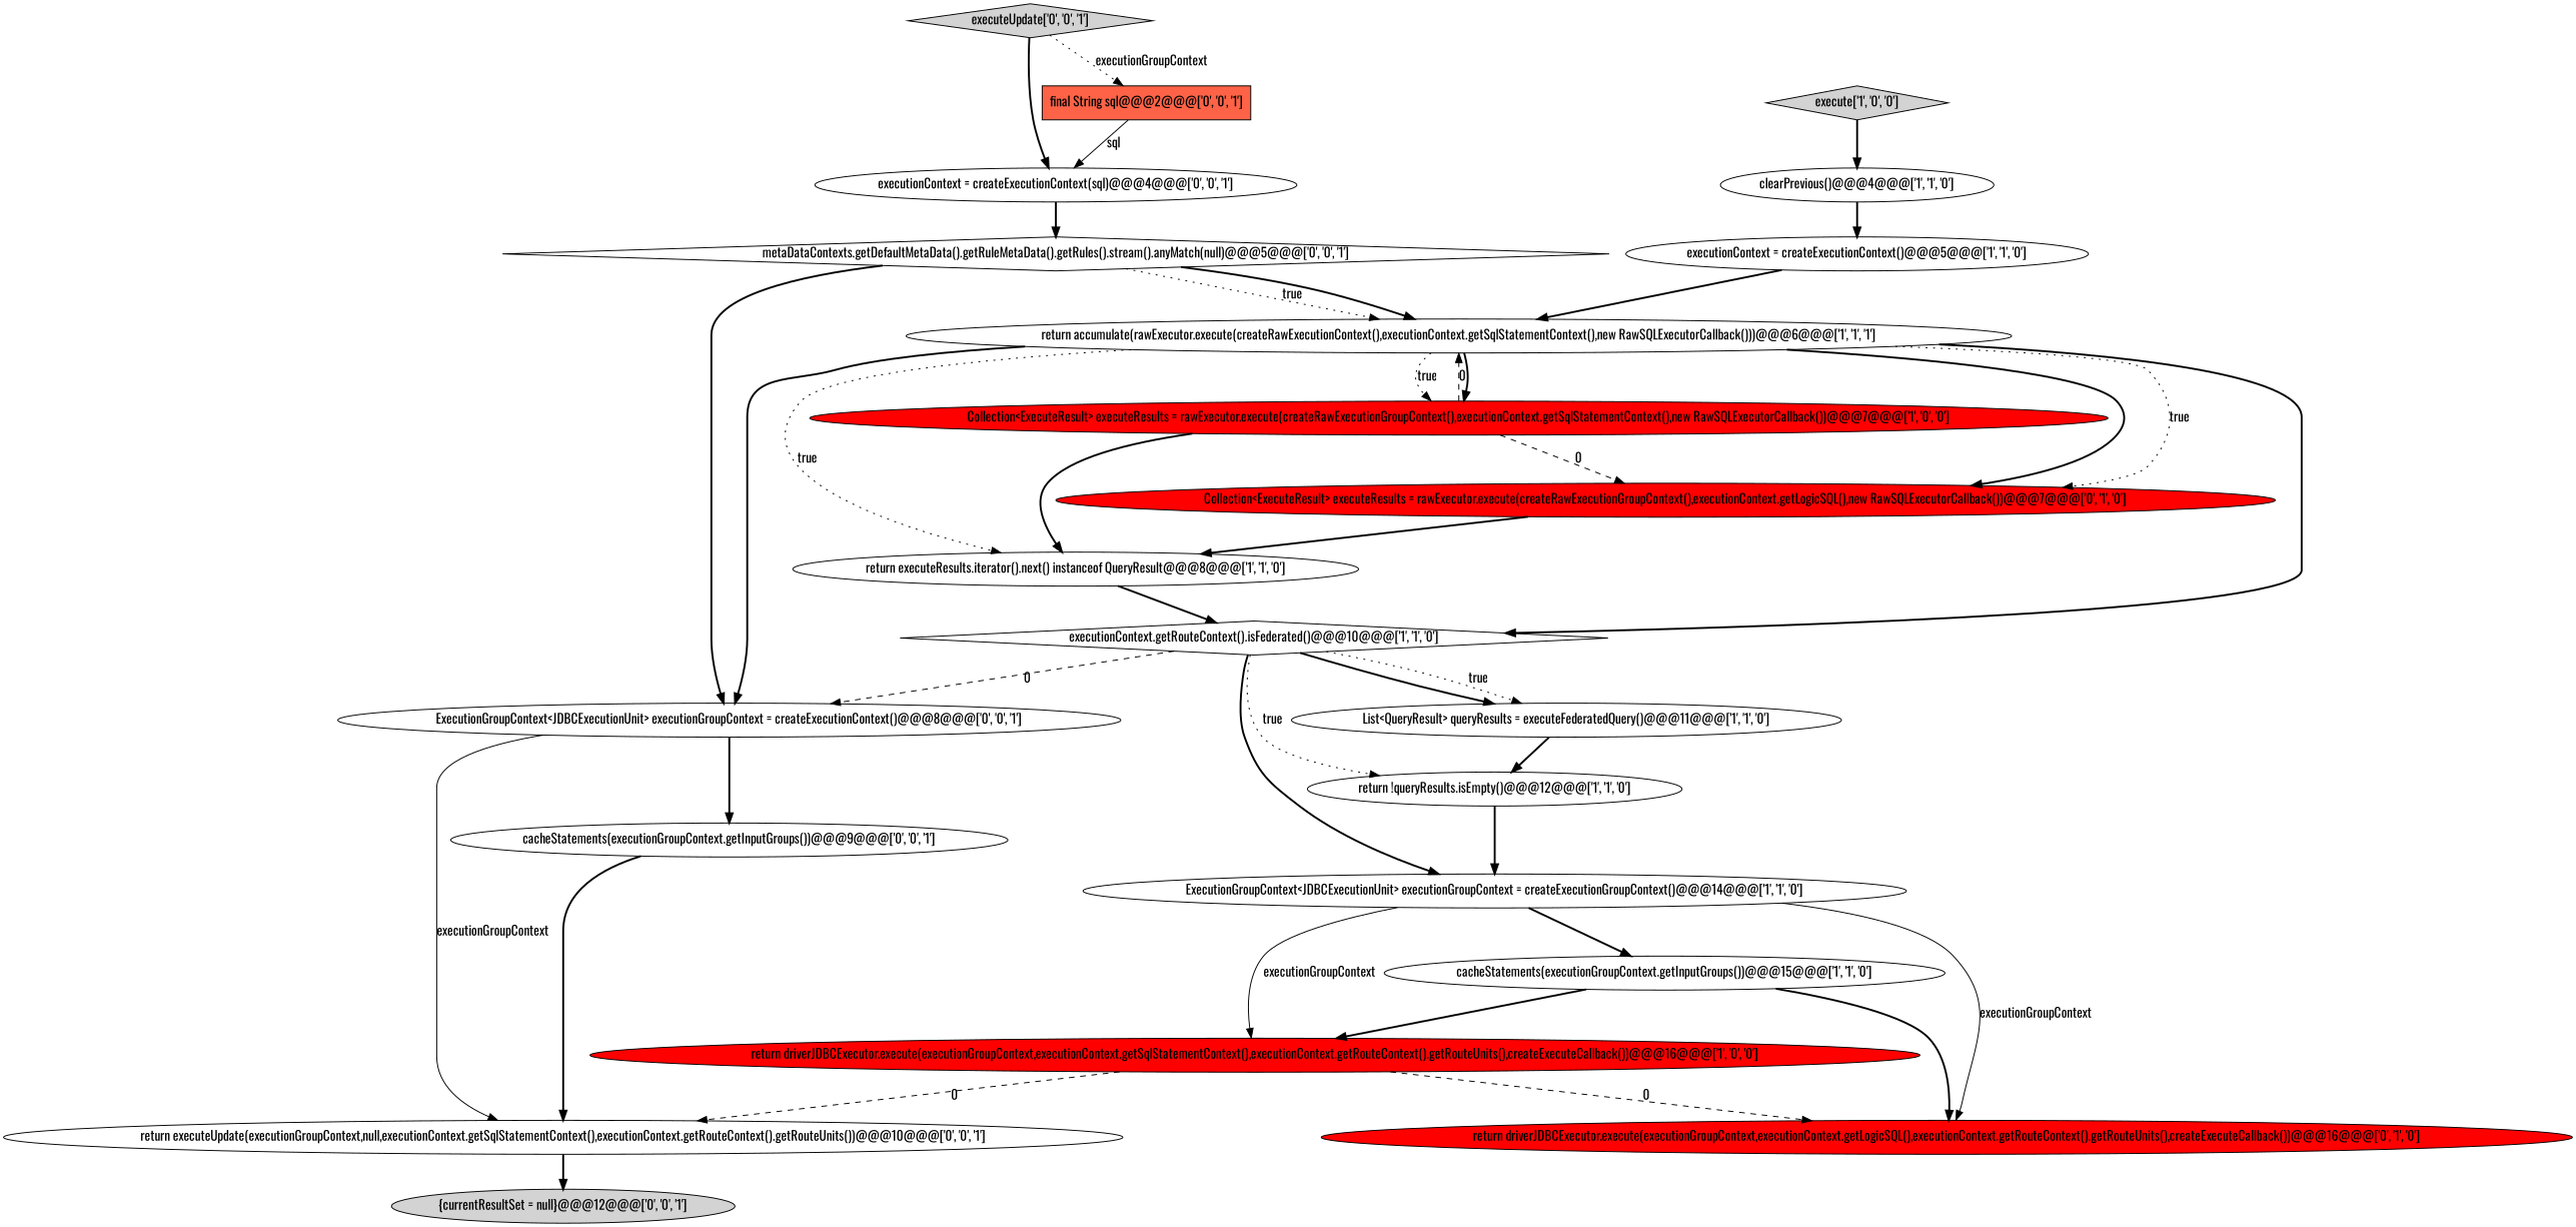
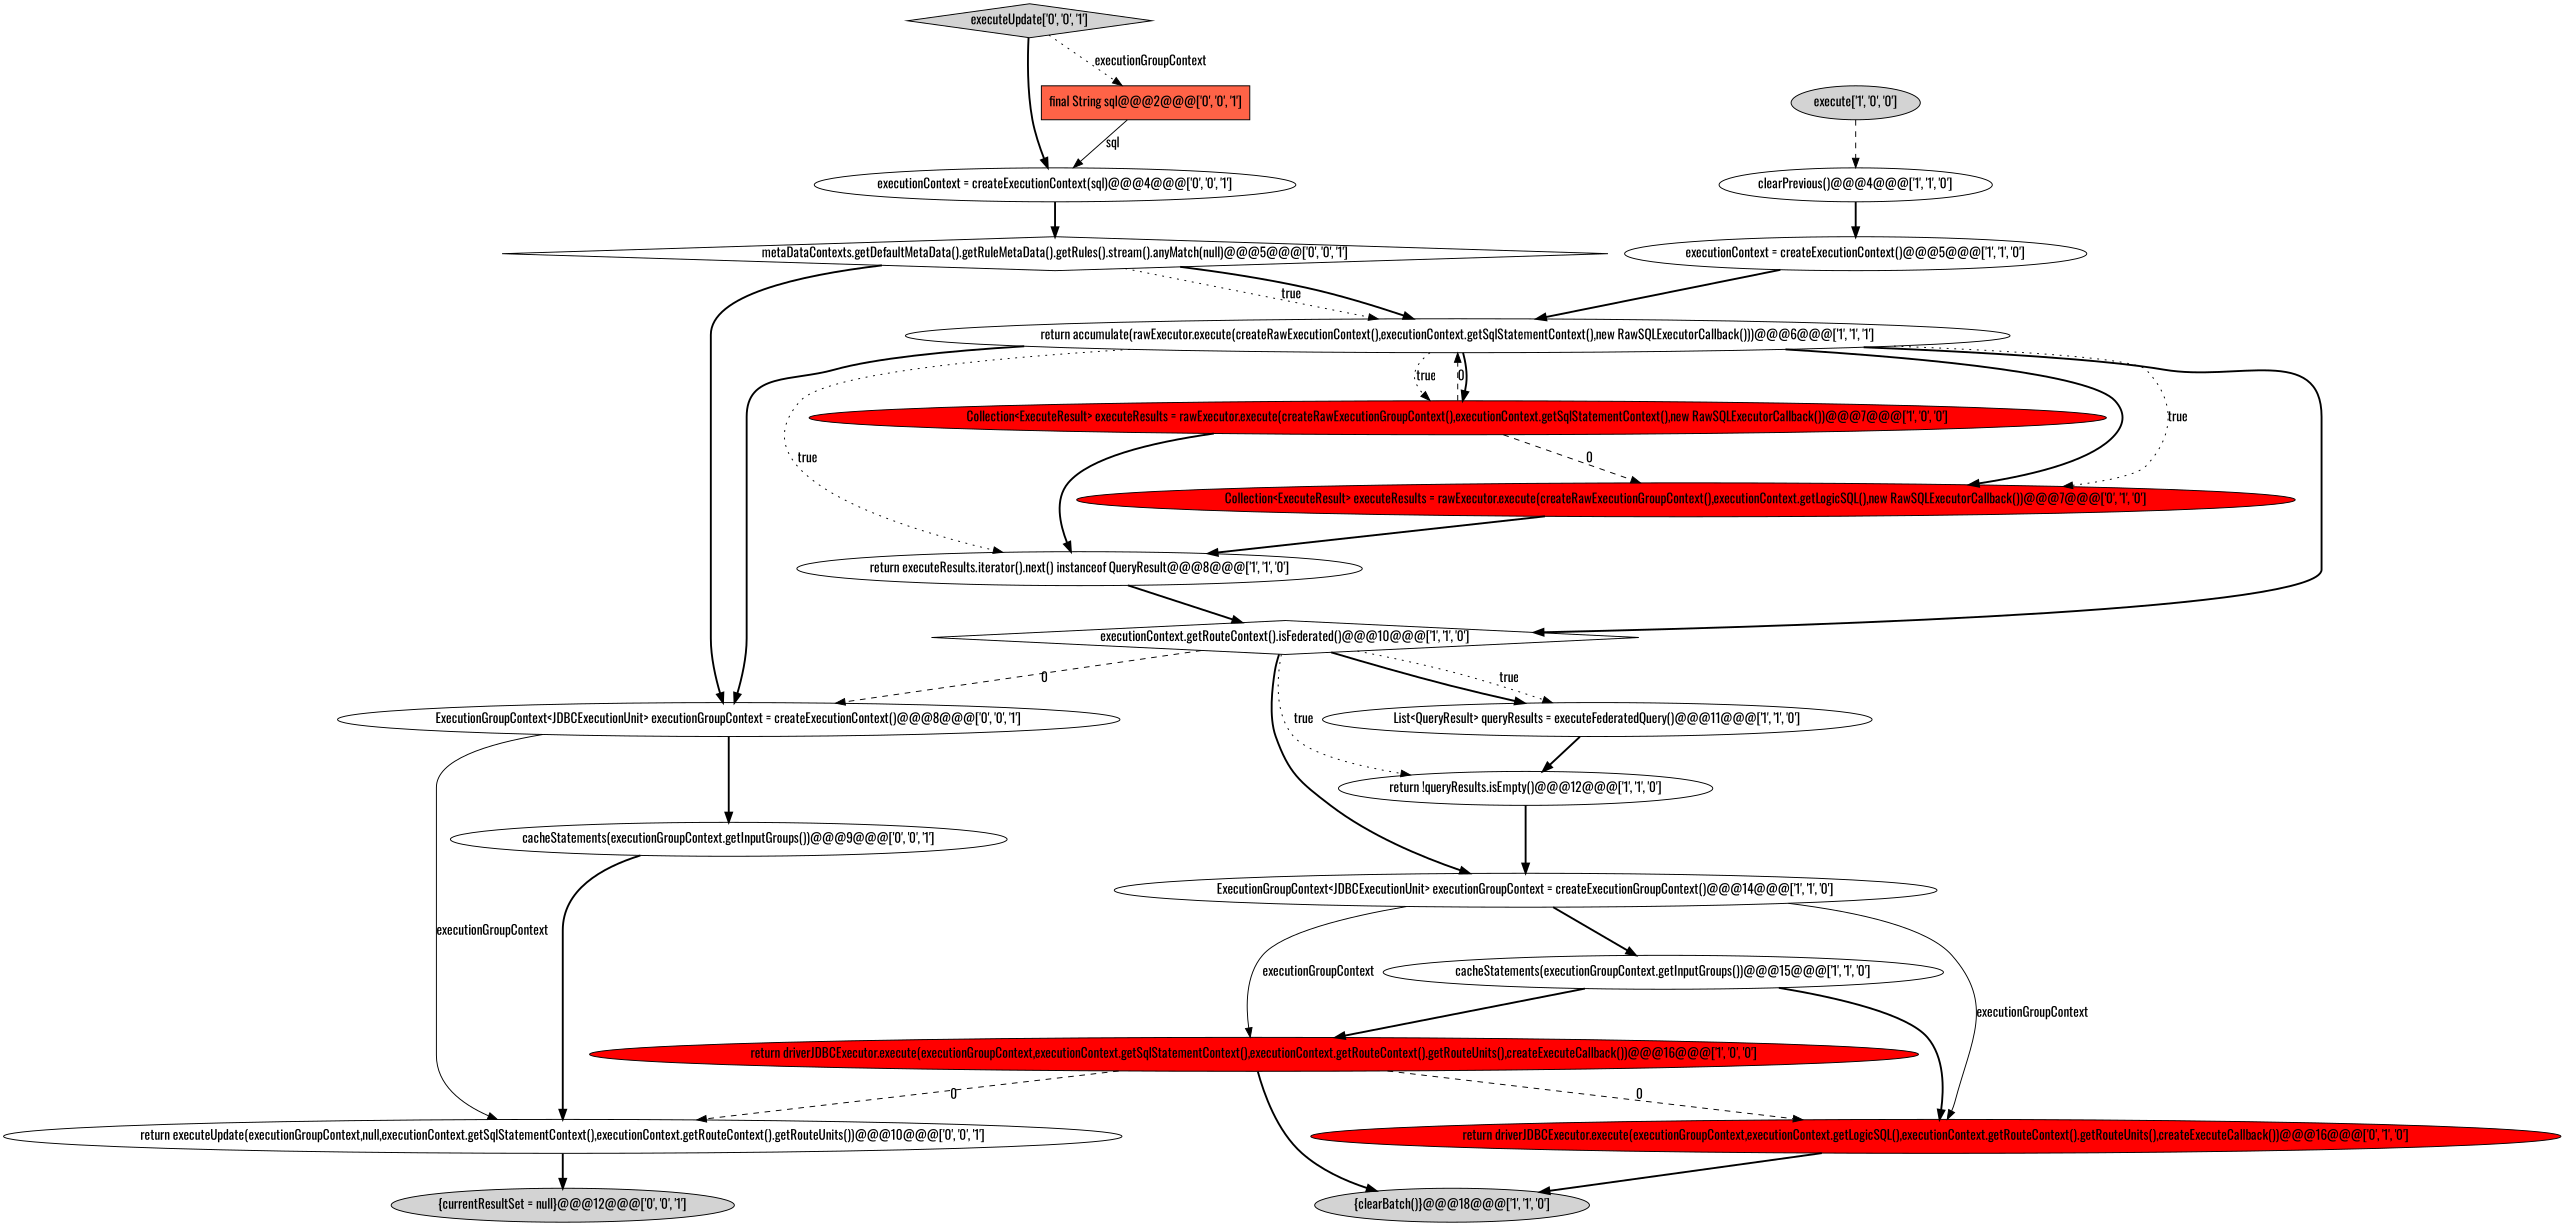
  digraph {
    fontname=Oswald
    node [fillcolor=white fontname=Oswald shape=ellipse style=filled]
    edge [fontname=Oswald style=bold]
    n1 [label="return accumulate(rawExecutor.execute(createRawExecutionContext(),executionContext.getSqlStatementContext(),new RawSQLExecutorCallback()))@@@6@@@['1', '1', '1']"]
    n2 [fillcolor=red label="Collection<ExecuteResult> executeResults = rawExecutor.execute(createRawExecutionGroupContext(),executionContext.getLogicSQL(),new RawSQLExecutorCallback())@@@7@@@['0', '1', '0']"]
    n3 [label="executionContext.getRouteContext().isFederated()@@@10@@@['1', '1', '0']" shape=diamond]
    n4 [label="return executeResults.iterator().next() instanceof QueryResult@@@8@@@['1', '1', '0']"]
    n5 [fillcolor=red label="Collection<ExecuteResult> executeResults = rawExecutor.execute(createRawExecutionGroupContext(),executionContext.getSqlStatementContext(),new RawSQLExecutorCallback())@@@7@@@['1', '0', '0']"]
    n6 [label="ExecutionGroupContext<JDBCExecutionUnit> executionGroupContext = createExecutionContext()@@@8@@@['0', '0', '1']"]
    n7 [label="return !queryResults.isEmpty()@@@12@@@['1', '1', '0']"]
    n8 [label="ExecutionGroupContext<JDBCExecutionUnit> executionGroupContext = createExecutionGroupContext()@@@14@@@['1', '1', '0']"]
    n9 [label="List<QueryResult> queryResults = executeFederatedQuery()@@@11@@@['1', '1', '0']"]
    n10 [label="return executeUpdate(executionGroupContext,null,executionContext.getSqlStatementContext(),executionContext.getRouteContext().getRouteUnits())@@@10@@@['0', '0', '1']"]
    n11 [label="cacheStatements(executionGroupContext.getInputGroups())@@@9@@@['0', '0', '1']"]
    n12 [fillcolor=red label="return driverJDBCExecutor.execute(executionGroupContext,executionContext.getSqlStatementContext(),executionContext.getRouteContext().getRouteUnits(),createExecuteCallback())@@@16@@@['1', '0', '0']"]
    n13 [fillcolor=red label="return driverJDBCExecutor.execute(executionGroupContext,executionContext.getLogicSQL(),executionContext.getRouteContext().getRouteUnits(),createExecuteCallback())@@@16@@@['0', '1', '0']"]
    n14 [label="cacheStatements(executionGroupContext.getInputGroups())@@@15@@@['1', '1', '0']"]
-   n15 [fillcolor=lightgray label="execute['1', '0', '0']" shape=diamond]
+   n15 [fillcolor=lightgray label="execute['1', '0', '0']"]
    n16 [label="clearPrevious()@@@4@@@['1', '1', '0']"]
    n17 [label="executionContext = createExecutionContext()@@@5@@@['1', '1', '0']"]
    n18 [fillcolor=lightgray label="{currentResultSet = null}@@@12@@@['0', '0', '1']"]
+   n19 [fillcolor=lightgray label="{clearBatch()}@@@18@@@['1', '1', '0']"]
    n20 [fillcolor=tomato label="final String sql@@@2@@@['0', '0', '1']" shape=box]
    n21 [label="executionContext = createExecutionContext(sql)@@@4@@@['0', '0', '1']"]
    n22 [label="metaDataContexts.getDefaultMetaData().getRuleMetaData().getRules().stream().anyMatch(null)@@@5@@@['0', '0', '1']" shape=diamond]
    n23 [fillcolor=lightgray label="executeUpdate['0', '0', '1']" shape=diamond]
    n1 -> n2 [label=true style=dotted]
    n1 -> n2
    n1 -> n3
    n1 -> n4 [label=true style=dotted]
    n1 -> n5
    n1 -> n5 [label=true style=dotted]
    n1 -> n6
    n2 -> n4
    n3 -> n6 [label=0 style=dashed]
    n3 -> n7 [label=true style=dotted]
    n3 -> n8
    n3 -> n9 [label=true style=dotted]
    n3 -> n9
    n4 -> n3
    n5 -> n1 [label=0 style=dashed]
    n5 -> n2 [label=0 style=dashed]
    n5 -> n4
    n6 -> n10 [label=executionGroupContext style=solid]
    n6 -> n11
    n7 -> n8
    n8 -> n12 [label=executionGroupContext style=solid]
    n8 -> n13 [label=executionGroupContext style=solid]
    n8 -> n14
    n9 -> n7
    n10 -> n18
    n11 -> n10
    n12 -> n10 [label=0 style=dashed]
    n12 -> n13 [label=0 style=dashed]
+   n12 -> n19
+   n13 -> n19
    n14 -> n12
    n14 -> n13
-   n15 -> n16
+   n15 -> n16 [style=dashed]
    n16 -> n17
    n17 -> n1
    n20 -> n21 [label=sql style=solid]
    n21 -> n22
    n22 -> n1 [label=true style=dotted]
    n22 -> n1
    n22 -> n6
    n23 -> n20 [label=executionGroupContext style=dotted]
    n23 -> n21
  }
